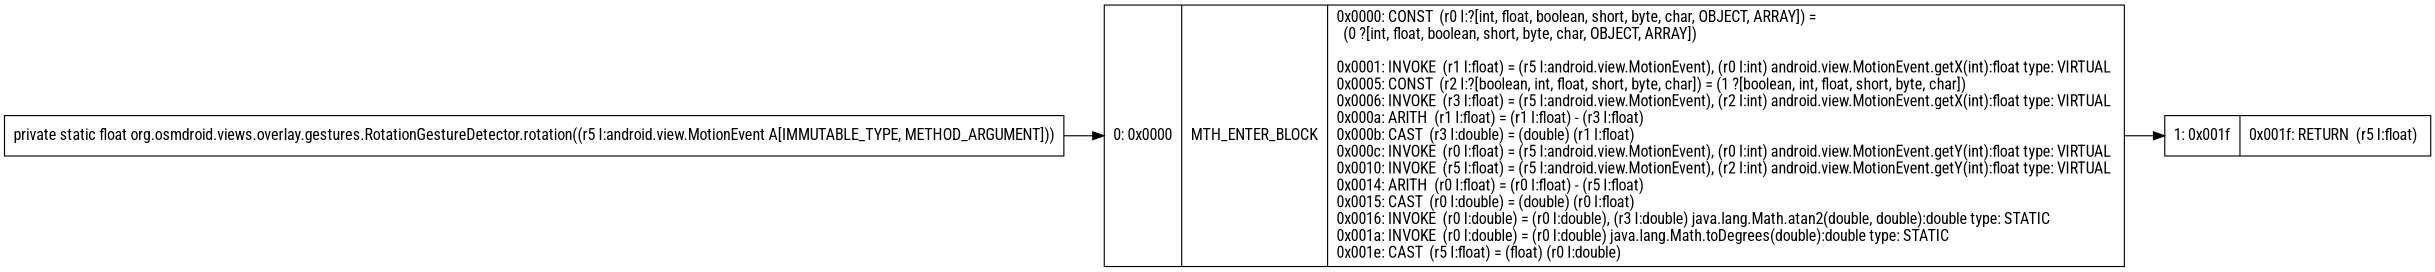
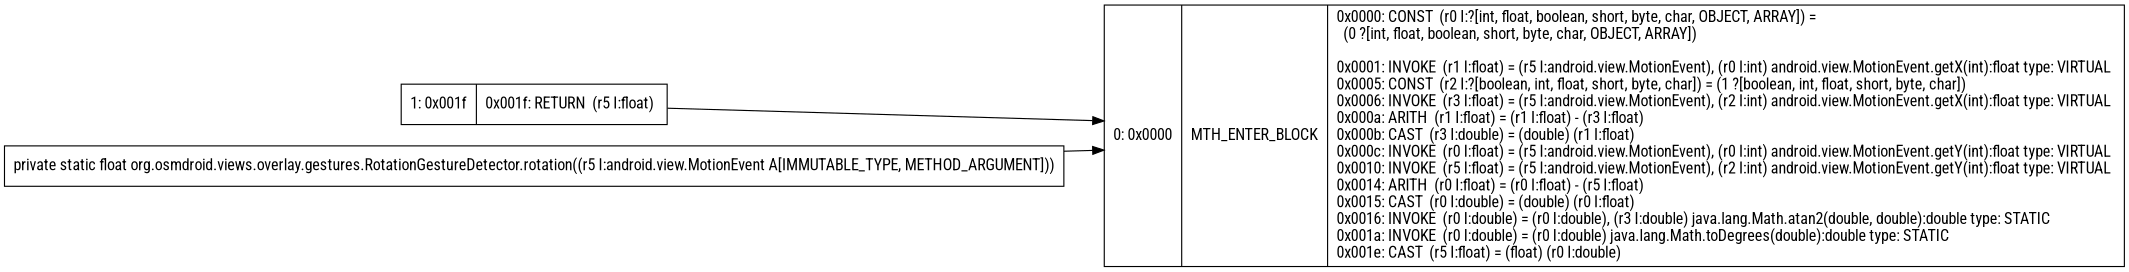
  digraph {
    rankdir=LR
    fontname="Roboto Condensed"
    node [shape=record fontname="Roboto Condensed"]
    edge [fontname="Roboto Condensed"]
    n1 [label="{0\:\ 0x0000|MTH_ENTER_BLOCK\l|0x0000: CONST  (r0 I:?[int, float, boolean, short, byte, char, OBJECT, ARRAY]) = \l  (0 ?[int, float, boolean, short, byte, char, OBJECT, ARRAY])\l \l0x0001: INVOKE  (r1 I:float) = (r5 I:android.view.MotionEvent), (r0 I:int) android.view.MotionEvent.getX(int):float type: VIRTUAL \l0x0005: CONST  (r2 I:?[boolean, int, float, short, byte, char]) = (1 ?[boolean, int, float, short, byte, char]) \l0x0006: INVOKE  (r3 I:float) = (r5 I:android.view.MotionEvent), (r2 I:int) android.view.MotionEvent.getX(int):float type: VIRTUAL \l0x000a: ARITH  (r1 I:float) = (r1 I:float) \- (r3 I:float) \l0x000b: CAST  (r3 I:double) = (double) (r1 I:float) \l0x000c: INVOKE  (r0 I:float) = (r5 I:android.view.MotionEvent), (r0 I:int) android.view.MotionEvent.getY(int):float type: VIRTUAL \l0x0010: INVOKE  (r5 I:float) = (r5 I:android.view.MotionEvent), (r2 I:int) android.view.MotionEvent.getY(int):float type: VIRTUAL \l0x0014: ARITH  (r0 I:float) = (r0 I:float) \- (r5 I:float) \l0x0015: CAST  (r0 I:double) = (double) (r0 I:float) \l0x0016: INVOKE  (r0 I:double) = (r0 I:double), (r3 I:double) java.lang.Math.atan2(double, double):double type: STATIC \l0x001a: INVOKE  (r0 I:double) = (r0 I:double) java.lang.Math.toDegrees(double):double type: STATIC \l0x001e: CAST  (r5 I:float) = (float) (r0 I:double) \l}"]
    n2 [label="{1\:\ 0x001f|0x001f: RETURN  (r5 I:float) \l}"]
    n3 [label="{private static float org.osmdroid.views.overlay.gestures.RotationGestureDetector.rotation((r5 I:android.view.MotionEvent A[IMMUTABLE_TYPE, METHOD_ARGUMENT])) }"]
-   n1 -> n2
+   n2 -> n1
    n3 -> n1
  }
